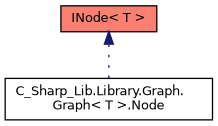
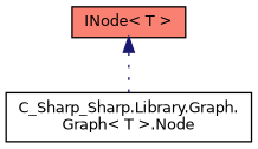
  digraph {
    node [color=black fontname=Helvetica fontsize=10 shape=record style=filled]
-   n1 [fillcolor=white fontcolor=black height=0.2 label="C_Sharp_Lib.Library.Graph.\lGraph\< T \>.Node" width=0.4]
+   n1 [fillcolor=white fontcolor=black height=0.2 label="C_Sharp_Sharp.Library.Graph.\lGraph\< T \>.Node" width=0.4]
    n2 [fillcolor=salmon height=0.2 label="INode\< T \>" width=0.4]
    n2 -> n1 [color=midnightblue dir=back fontname=Helvetica fontsize=10 labelfontname=Helvetica labelfontsize=10 style=dotted]
  }
